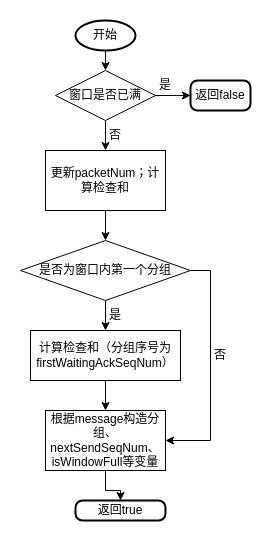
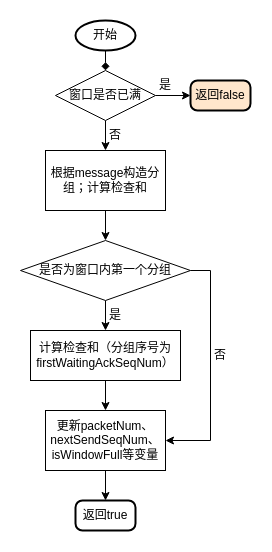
  <mxCell id="0" />
  <mxCell id="1" parent="0" />
- <mxCell id="2" style="edgeStyle=orthogonalEdgeStyle;rounded=0;orthogonalLoop=1;jettySize=auto;html=1;exitX=0.5;exitY=1;exitDx=0;exitDy=0;entryX=0.5;entryY=0;entryDx=0;entryDy=0;" edge="1" parent="1" source="3" target="8"><mxGeometry relative="1" as="geometry" /></mxCell>
+ <mxCell id="2" style="edgeStyle=orthogonalEdgeStyle;rounded=0;orthogonalLoop=1;jettySize=auto;html=1;exitX=0.5;exitY=1;exitDx=0;exitDy=0;entryX=0.5;entryY=0;entryDx=0;entryDy=0;endArrow=diamond;" edge="1" parent="1" source="3" target="8"><mxGeometry relative="1" as="geometry" /></mxCell>
  <mxCell id="3" value="开始" style="ellipse;whiteSpace=wrap;html=1;absoluteArcSize=1;arcSize=14;strokeWidth=2;" vertex="1" parent="1"><mxGeometry x="75" y="20" width="60" height="30" as="geometry" /></mxCell>
  <mxCell id="4" style="edgeStyle=orthogonalEdgeStyle;rounded=0;orthogonalLoop=1;jettySize=auto;html=1;entryX=0.5;entryY=0;entryDx=0;entryDy=0;" edge="1" parent="1" source="5" target="11"><mxGeometry relative="1" as="geometry" /></mxCell>
- <mxCell id="5" value="更新packetNum；计算检查和" style="rounded=0;whiteSpace=wrap;html=1;" vertex="1" parent="1"><mxGeometry x="45" y="150" width="120" height="60" as="geometry" /></mxCell>
+ <mxCell id="5" value="根据message构造分组；计算检查和" style="rounded=0;whiteSpace=wrap;html=1;" vertex="1" parent="1"><mxGeometry x="45" y="150" width="120" height="60" as="geometry" /></mxCell>
  <mxCell id="6" style="edgeStyle=orthogonalEdgeStyle;rounded=0;orthogonalLoop=1;jettySize=auto;html=1;entryX=0.5;entryY=0;entryDx=0;entryDy=0;" edge="1" parent="1" source="8" target="5"><mxGeometry relative="1" as="geometry" /></mxCell>
  <mxCell id="7" style="edgeStyle=orthogonalEdgeStyle;rounded=0;orthogonalLoop=1;jettySize=auto;html=1;entryX=0;entryY=0.5;entryDx=0;entryDy=0;" edge="1" parent="1" source="8" target="16"><mxGeometry relative="1" as="geometry" /></mxCell>
  <mxCell id="8" value="窗口是否已满" style="rhombus;whiteSpace=wrap;html=1;" vertex="1" parent="1"><mxGeometry x="55" y="70" width="100" height="50" as="geometry" /></mxCell>
  <mxCell id="9" style="edgeStyle=orthogonalEdgeStyle;rounded=0;orthogonalLoop=1;jettySize=auto;html=1;entryX=0.5;entryY=0;entryDx=0;entryDy=0;" edge="1" parent="1" source="11" target="13"><mxGeometry relative="1" as="geometry" /></mxCell>
  <mxCell id="10" style="edgeStyle=orthogonalEdgeStyle;rounded=0;orthogonalLoop=1;jettySize=auto;html=1;entryX=1;entryY=0.5;entryDx=0;entryDy=0;" edge="1" parent="1" source="11" target="15"><mxGeometry relative="1" as="geometry"><Array as="points"><mxPoint x="210" y="270" /><mxPoint x="210" y="440" /></Array></mxGeometry></mxCell>
  <mxCell id="11" value="是否为窗口内第一个分组" style="rhombus;whiteSpace=wrap;html=1;" vertex="1" parent="1"><mxGeometry x="20" y="240" width="170" height="60" as="geometry" /></mxCell>
  <mxCell id="12" style="edgeStyle=orthogonalEdgeStyle;rounded=0;orthogonalLoop=1;jettySize=auto;html=1;entryX=0.5;entryY=0;entryDx=0;entryDy=0;" edge="1" parent="1" source="13" target="15"><mxGeometry relative="1" as="geometry" /></mxCell>
  <mxCell id="13" value="计算检查和（分组序号为firstWaitingAckSeqNum）" style="rounded=0;whiteSpace=wrap;html=1;" vertex="1" parent="1"><mxGeometry x="30" y="330" width="150" height="50" as="geometry" /></mxCell>
  <mxCell id="14" style="edgeStyle=orthogonalEdgeStyle;rounded=0;orthogonalLoop=1;jettySize=auto;html=1;entryX=0.5;entryY=0;entryDx=0;entryDy=0;" edge="1" parent="1" source="15" target="17"><mxGeometry relative="1" as="geometry" /></mxCell>
- <mxCell id="15" value="根据message构造分组、nextSendSeqNum、isWindowFull等变量" style="rounded=0;whiteSpace=wrap;html=1;" vertex="1" parent="1"><mxGeometry x="45" y="410" width="120" height="60" as="geometry" /></mxCell>
- <mxCell id="16" value="返回false" style="rounded=1;whiteSpace=wrap;html=1;absoluteArcSize=1;arcSize=14;strokeWidth=2;" vertex="1" parent="1"><mxGeometry x="190" y="80" width="60" height="30" as="geometry" /></mxCell>
- <mxCell id="17" value="返回true" style="rounded=1;whiteSpace=wrap;html=1;absoluteArcSize=1;arcSize=14;strokeWidth=2;" vertex="1" parent="1"><mxGeometry x="75" y="500" width="90" height="20" as="geometry" /></mxCell>
+ <mxCell id="15" value="更新packetNum、nextSendSeqNum、isWindowFull等变量" style="rounded=0;whiteSpace=wrap;html=1;" vertex="1" parent="1"><mxGeometry x="45" y="410" width="120" height="60" as="geometry" /></mxCell>
+ <mxCell id="16" value="返回false" style="rounded=1;whiteSpace=wrap;html=1;absoluteArcSize=1;arcSize=14;strokeWidth=2;fillColor=#ffe6cc;" vertex="1" parent="1"><mxGeometry x="190" y="80" width="60" height="30" as="geometry" /></mxCell>
+ <mxCell id="17" value="返回true" style="rounded=1;whiteSpace=wrap;html=1;absoluteArcSize=1;arcSize=14;strokeWidth=2;" vertex="1" parent="1"><mxGeometry x="75" y="500" width="60" height="30" as="geometry" /></mxCell>
  <mxCell id="18" value="是" style="text;html=1;strokeColor=none;fillColor=none;align=center;verticalAlign=middle;whiteSpace=wrap;rounded=0;" vertex="1" parent="1"><mxGeometry x="135" y="70" width="60" height="30" as="geometry" /></mxCell>
  <mxCell id="19" value="否" style="text;html=1;strokeColor=none;fillColor=none;align=center;verticalAlign=middle;whiteSpace=wrap;rounded=0;" vertex="1" parent="1"><mxGeometry x="190" y="340" width="60" height="30" as="geometry" /></mxCell>
  <mxCell id="20" value="否" style="text;html=1;strokeColor=none;fillColor=none;align=center;verticalAlign=middle;whiteSpace=wrap;rounded=0;" vertex="1" parent="1"><mxGeometry x="85" y="120" width="60" height="30" as="geometry" /></mxCell>
  <mxCell id="21" value="是" style="text;html=1;strokeColor=none;fillColor=none;align=center;verticalAlign=middle;whiteSpace=wrap;rounded=0;" vertex="1" parent="1"><mxGeometry x="85" y="300" width="60" height="30" as="geometry" /></mxCell>
